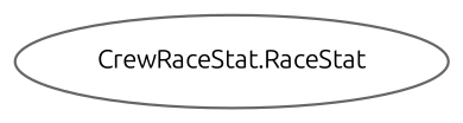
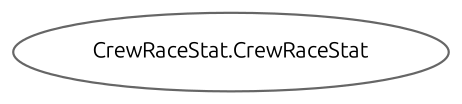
  digraph {
    rankdir=LR
    fontname=Ubuntu
-   n1 [color=grey40 fillcolor=white fontname=Ubuntu fontsize=10 height=0.2 label="CrewRaceStat.RaceStat" margin=0.1 style=filled width=0.4]
+   n1 [color=grey40 fillcolor=white fontname=Ubuntu fontsize=10 height=0.2 label="CrewRaceStat.CrewRaceStat" margin=0.1 style=filled width=0.4]
  }
